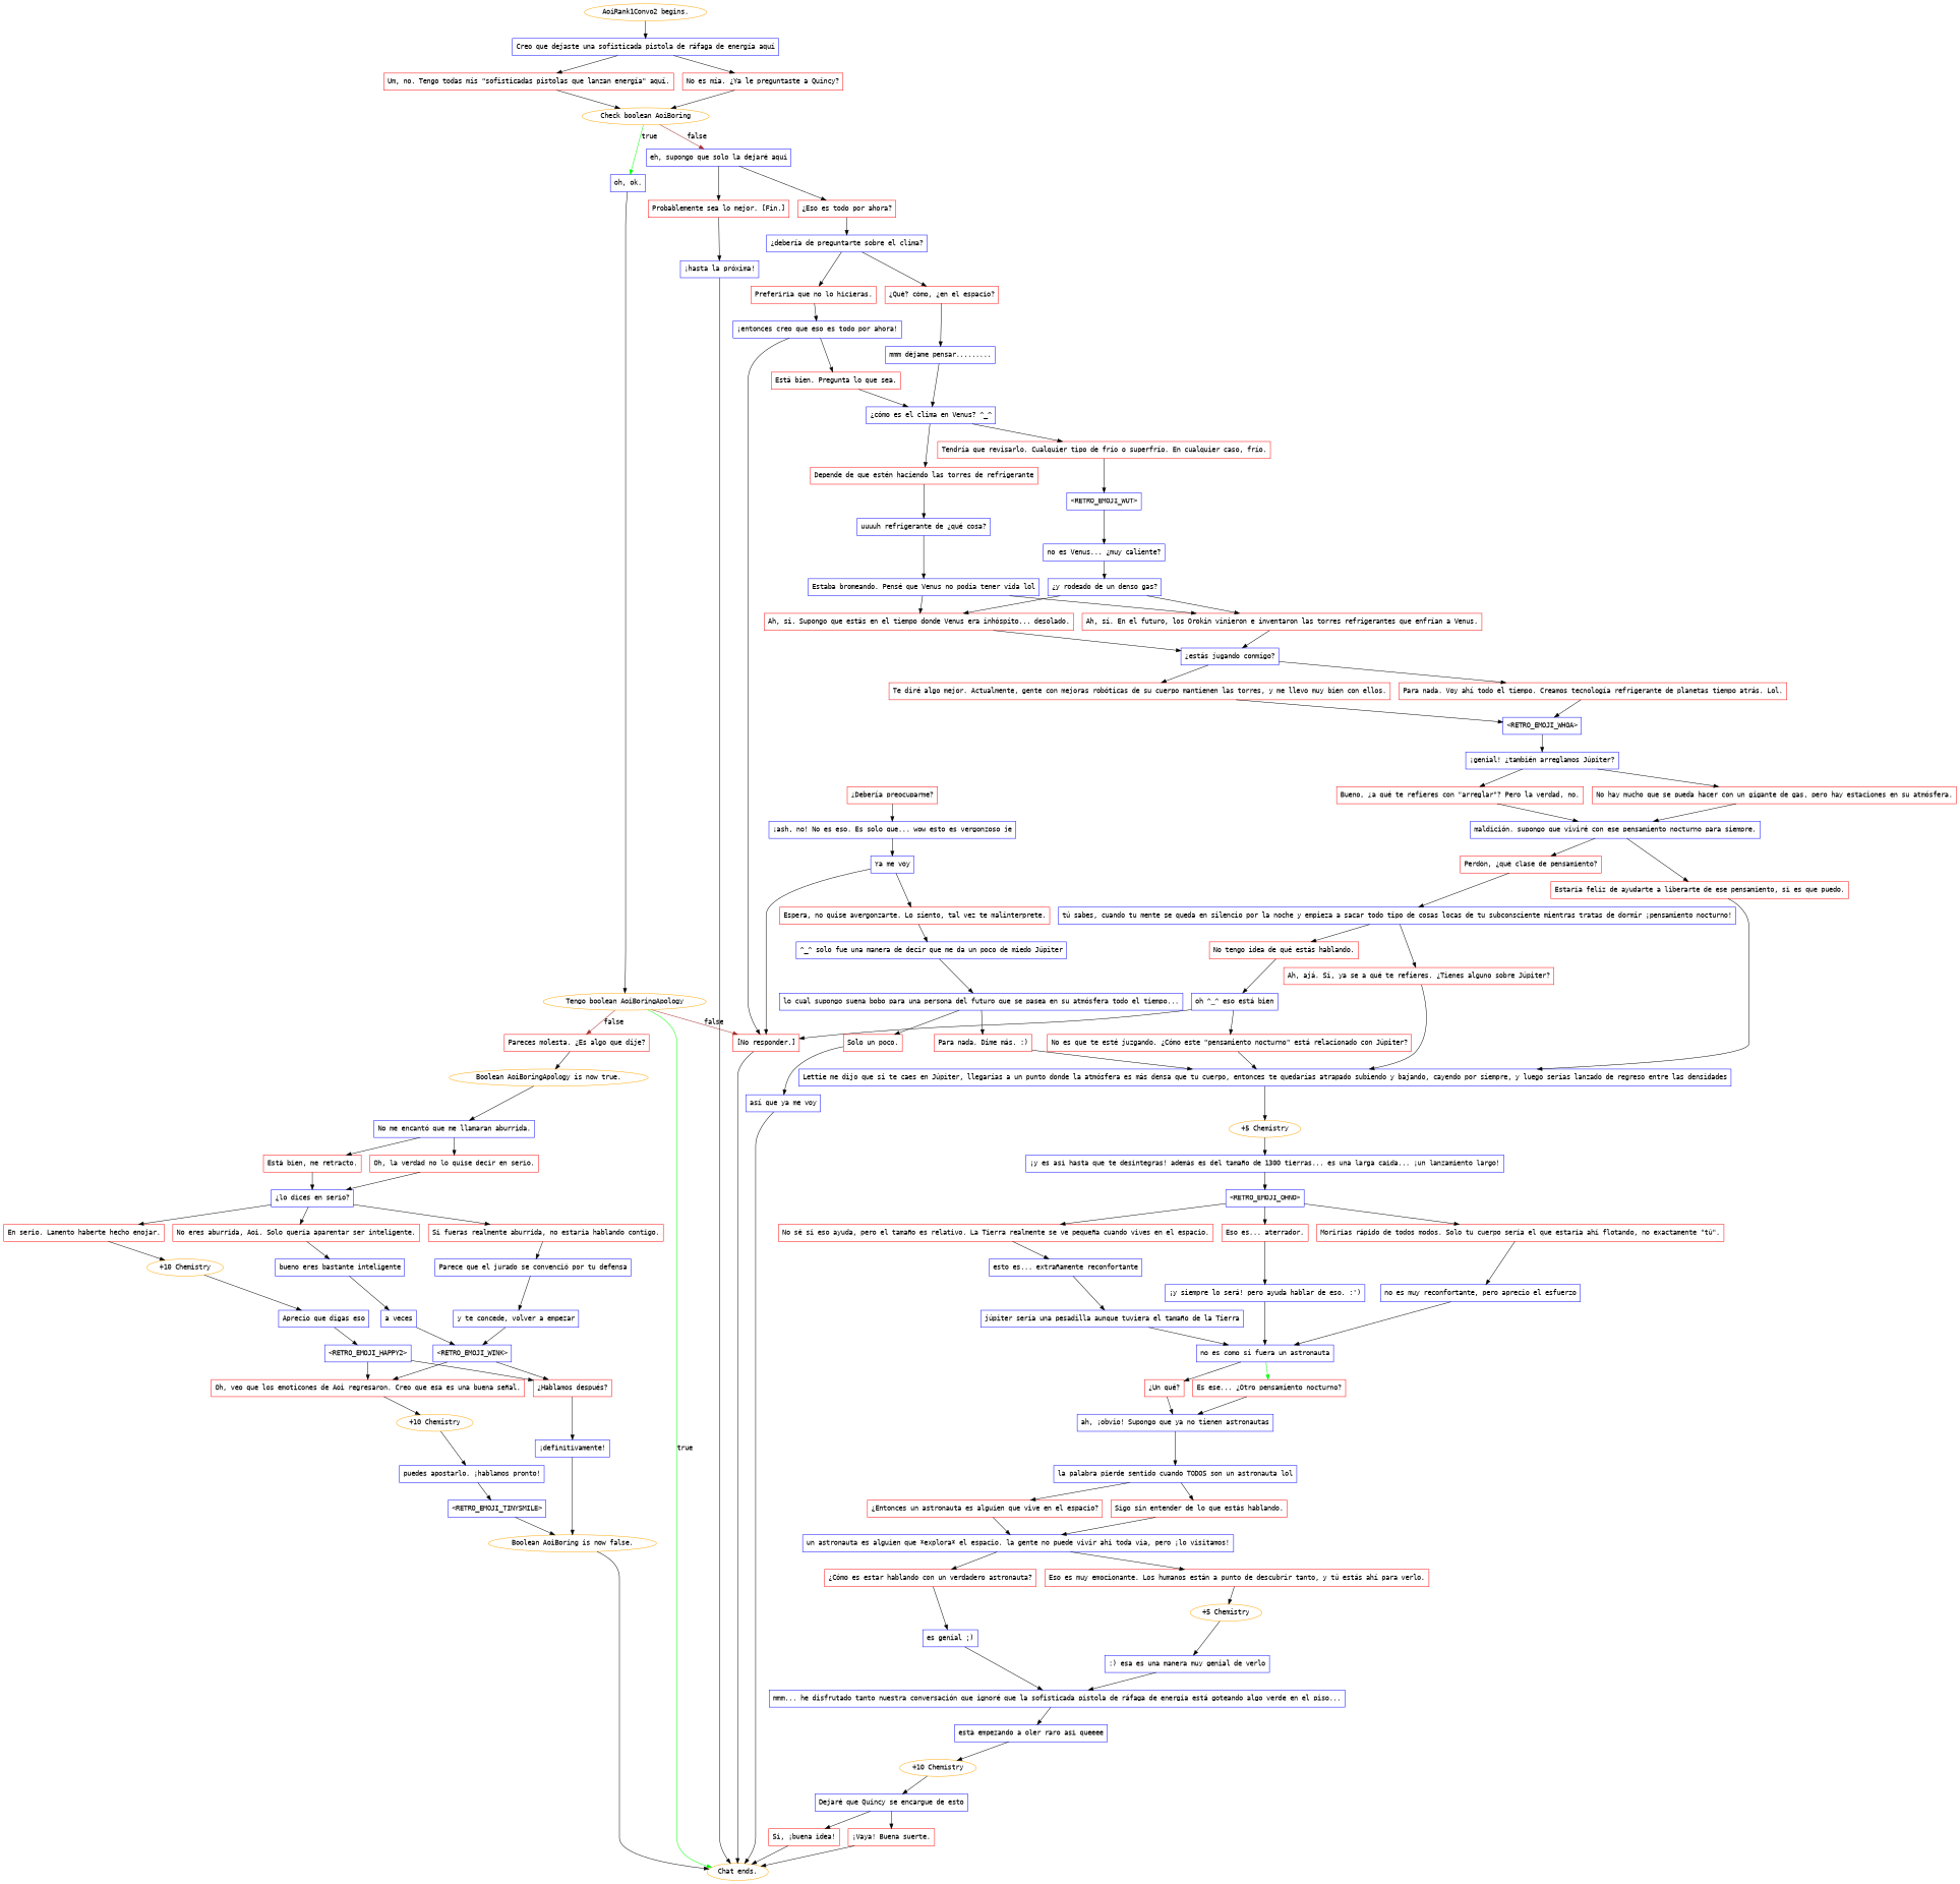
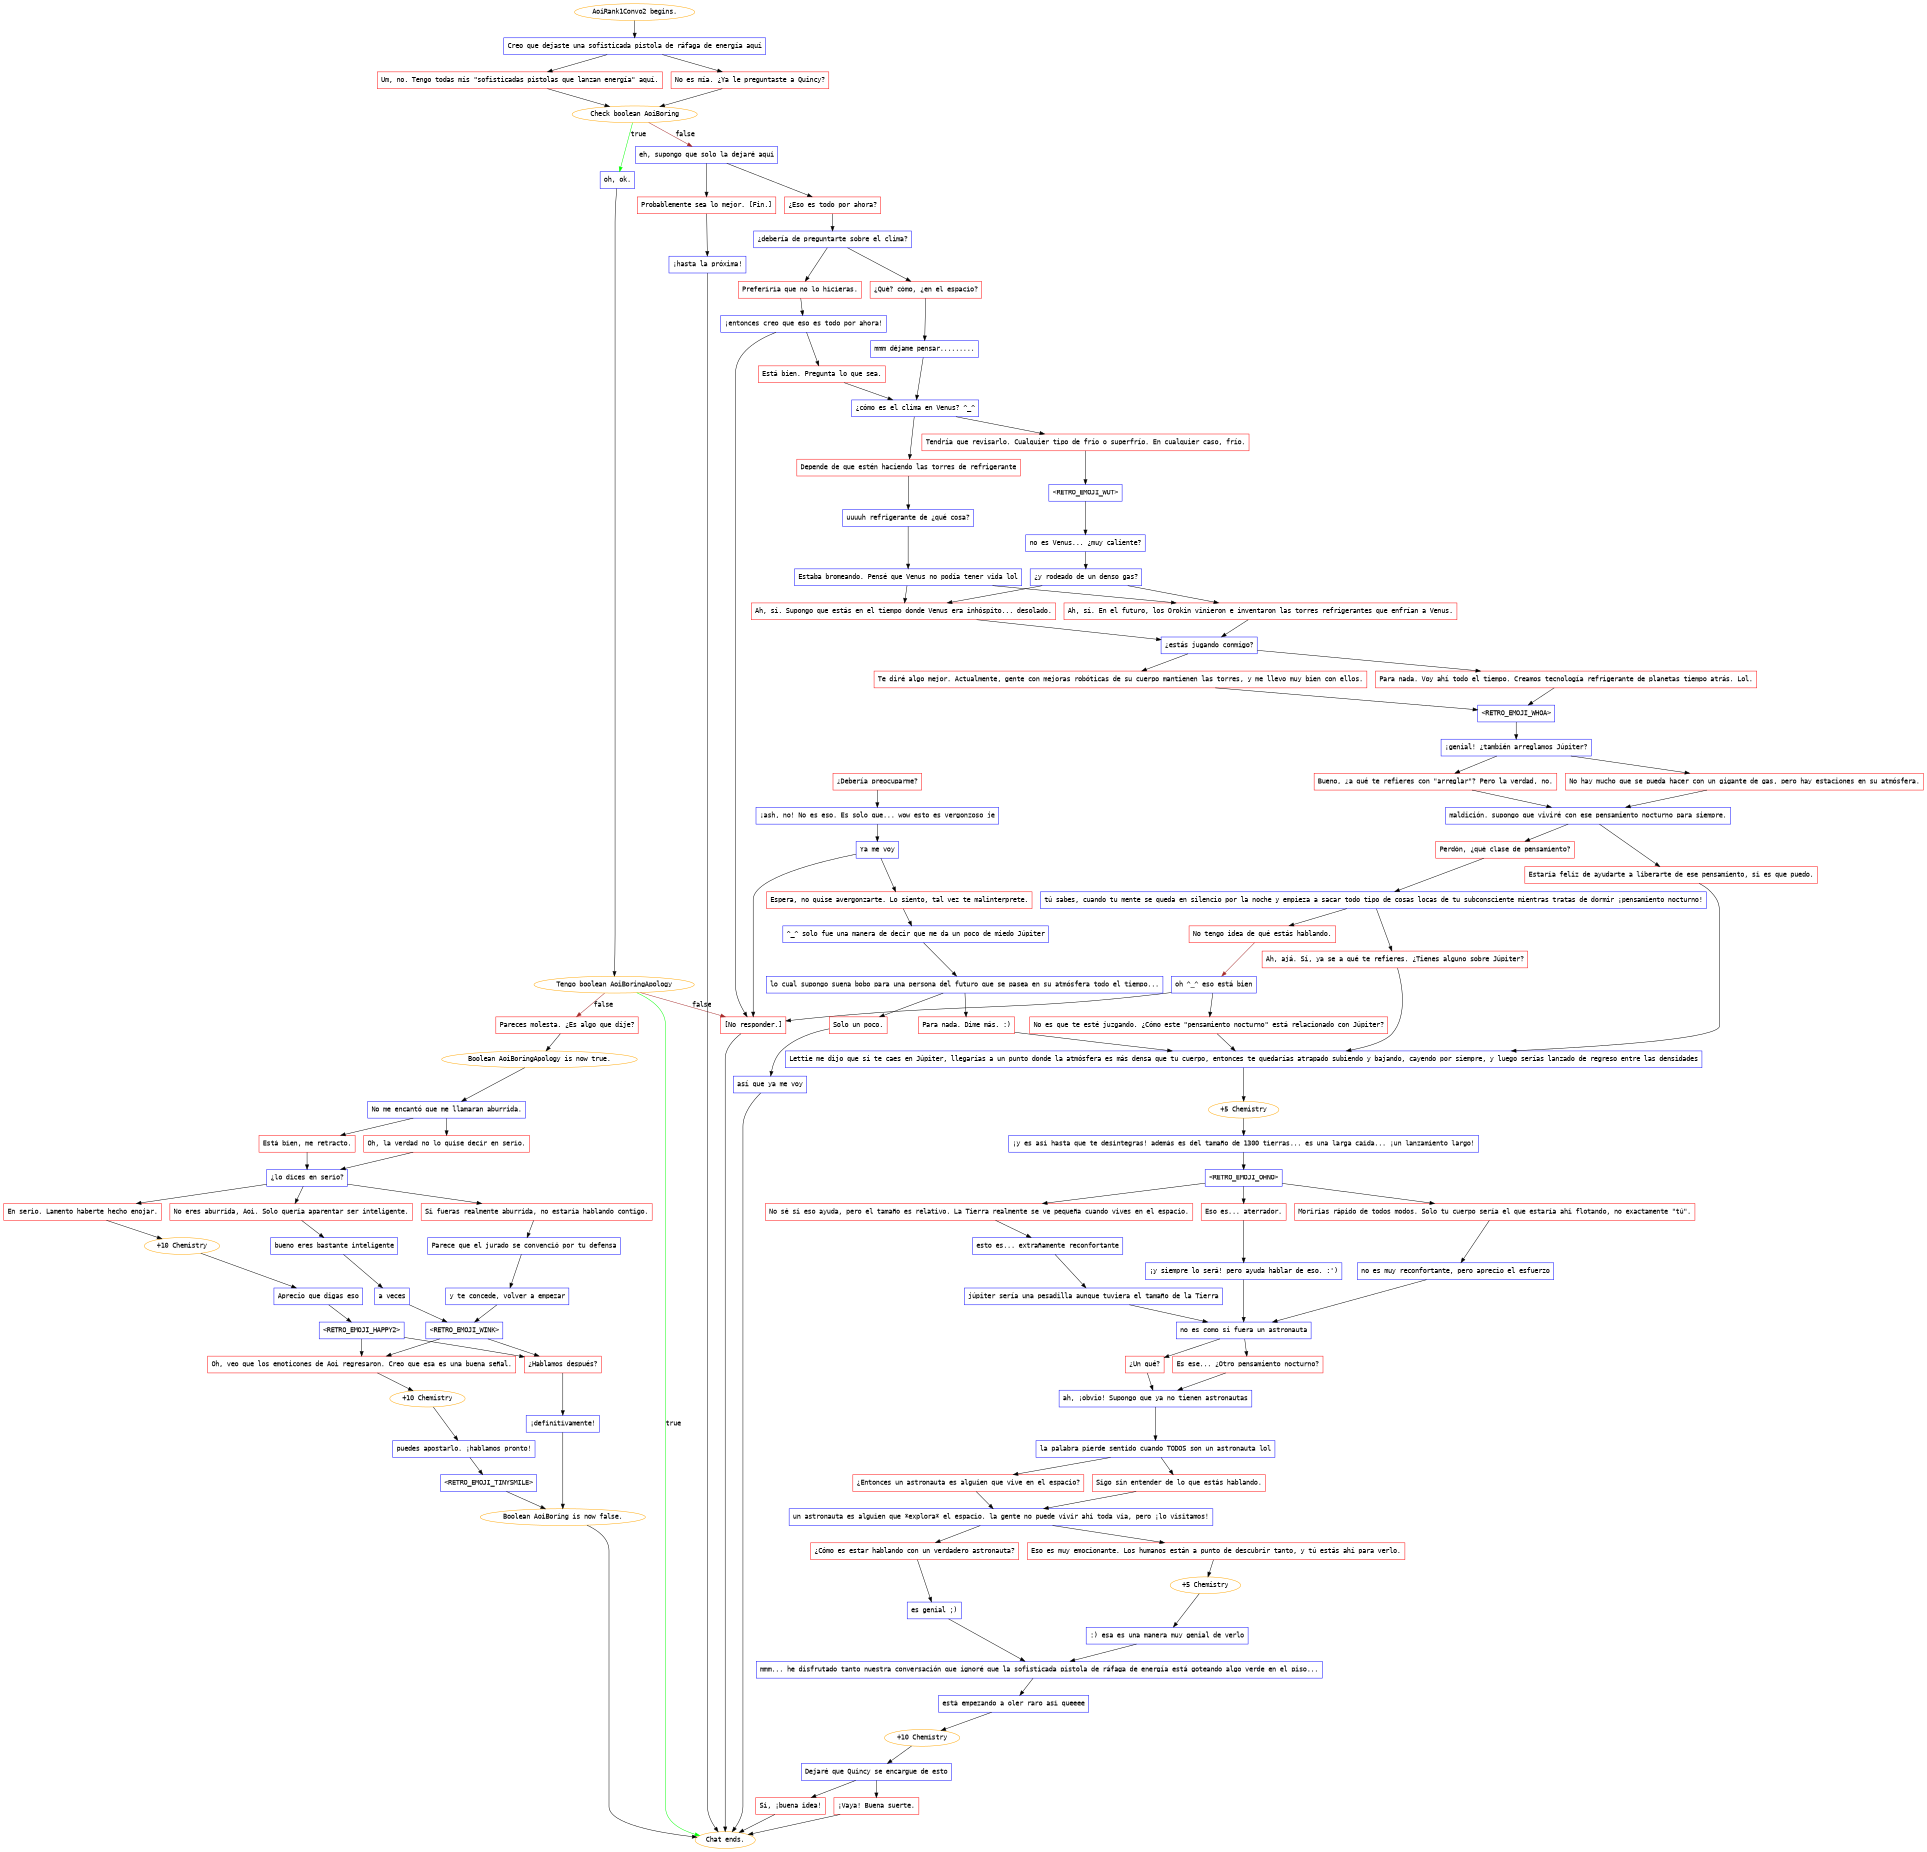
  digraph {
    fontname="DejaVu Sans Mono"
    node [color=blue fontname="DejaVu Sans Mono" shape=box]
    edge [fontname="DejaVu Sans Mono"]
    "AoiRank1Convo2 begins." [color=orange shape=""]
    n2 [label="Creo que dejaste una sofisticada pistola de ráfaga de energía aquí"]
    n3 [color=red label="Um, no. Tengo todas mis \"sofisticadas pistolas que lanzan energía\" aquí."]
    n4 [color=red label="No es mía. ¿Ya le preguntaste a Quincy?"]
    n5 [color=orange label="Check boolean AoiBoring" shape=""]
    n6 [label="oh, ok."]
    n7 [label="eh, supongo que solo la dejaré aquí"]
    n8 [color=orange label="Tengo boolean AoiBoringApology" shape=""]
    n9 [color=red label="¿Eso es todo por ahora?"]
    n10 [color=red label="Probablemente sea lo mejor. [Fin.]"]
    "Chat ends." [color=orange shape=""]
    n12 [color=red label="Pareces molesta. ¿Es algo que dije?"]
    n13 [color=red label="[No responder.]"]
    n14 [label="¿debería de preguntarte sobre el clima?"]
    n15 [label="¡hasta la próxima!"]
    n16 [color=orange label="Boolean AoiBoringApology is now true." shape=""]
    n17 [color=red label="¿Qué? cómo, ¿en el espacio?"]
    n18 [color=red label="Preferiría que no lo hicieras."]
    n19 [label="No me encantó que me llamaran aburrida."]
    n20 [label="mmm déjame pensar........."]
    n21 [label="¡entonces creo que eso es todo por ahora!"]
    n22 [color=red label="Oh, la verdad no lo quise decir en serio."]
    n23 [color=red label="Está bien, me retracto."]
    n24 [label="¿cómo es el clima en Venus? ^_^"]
    n25 [color=red label="Está bien. Pregunta lo que sea."]
    n26 [label="¿lo dices en serio?"]
    n27 [color=red label="Depende de que estén haciendo las torres de refrigerante"]
    n28 [color=red label="Tendría que revisarlo. Cualquier tipo de frío o superfrío. En cualquier caso, frío."]
    n29 [color=red label="En serio. Lamento haberte hecho enojar."]
    n30 [color=red label="No eres aburrida, Aoi. Solo quería aparentar ser inteligente."]
    n31 [color=red label="Si fueras realmente aburrida, no estaría hablando contigo."]
    n32 [label="uuuuh refrigerante de ¿qué cosa?"]
    n33 [label="<RETRO_EMOJI_WUT>"]
    n34 [color=orange label="+10 Chemistry" shape=""]
    n35 [label="bueno eres bastante inteligente"]
    n36 [label="Parece que el jurado se convenció por tu defensa"]
    n37 [label="Estaba bromeando. Pensé que Venus no podía tener vida lol"]
    n38 [label="no es Venus... ¿muy caliente?"]
    n39 [label="Aprecio que digas eso"]
    n40 [label="a veces"]
    n41 [label="y te concede, volver a empezar"]
    n42 [color=red label="Ah, sí. Supongo que estás en el tiempo donde Venus era inhóspito... desolado."]
    n43 [color=red label="Ah, sí. En el futuro, los Orokin vinieron e inventaron las torres refrigerantes que enfrían a Venus."]
    n44 [label="¿y rodeado de un denso gas?"]
    n45 [label="<RETRO_EMOJI_HAPPY2>"]
    n46 [label="<RETRO_EMOJI_WINK>"]
    n47 [label="¿estás jugando conmigo?"]
    n48 [color=red label="¿Hablamos después?"]
    n49 [color=red label="Oh, veo que los emoticones de Aoi regresaron. Creo que esa es una buena señal."]
    n50 [color=red label="Te diré algo mejor. Actualmente, gente con mejoras robóticas de su cuerpo mantienen las torres, y me llevo muy bien con ellos."]
    n51 [color=red label="Para nada. Voy ahí todo el tiempo. Creamos tecnología refrigerante de planetas tiempo atrás. Lol."]
    n52 [label="¡definitivamente!"]
    n53 [color=orange label="+10 Chemistry" shape=""]
    n54 [label="<RETRO_EMOJI_WHOA>"]
    n55 [color=orange label="Boolean AoiBoring is now false." shape=""]
    n56 [label="puedes apostarlo. ¡hablamos pronto!"]
    n57 [label="¡genial! ¿también arreglamos Júpiter?"]
    n58 [label="<RETRO_EMOJI_TINYSMILE>"]
    n59 [color=red label="No hay mucho que se pueda hacer con un gigante de gas, pero hay estaciones en su atmósfera."]
    n60 [color=red label="Bueno, ¿a qué te refieres con \"arreglar\"? Pero la verdad, no."]
    n61 [label="maldición. supongo que viviré con ese pensamiento nocturno para siempre."]
    n62 [color=red label="Estaría feliz de ayudarte a liberarte de ese pensamiento, si es que puedo."]
    n63 [color=red label="Perdón, ¿qué clase de pensamiento?"]
    n64 [label="Lettie me dijo que si te caes en Júpiter, llegarías a un punto donde la atmósfera es más densa que tu cuerpo, entonces te quedarías atrapado subiendo y bajando, cayendo por siempre, y luego serías lanzado de regreso entre las densidades"]
    n65 [label="tú sabes, cuando tu mente se queda en silencio por la noche y empieza a sacar todo tipo de cosas locas de tu subconsciente mientras tratas de dormir ¡pensamiento nocturno!"]
    n66 [color=orange label="+5 Chemistry" shape=""]
    n67 [color=red label="Ah, ajá. Sí, ya se a qué te refieres. ¿Tienes alguno sobre Júpiter?"]
    n68 [color=red label="No tengo idea de qué estás hablando."]
    n69 [label="¡y es así hasta que te desintegras! además es del tamaño de 1300 tierras... es una larga caída... ¡un lanzamiento largo!"]
    n70 [label="oh ^_^ eso está bien"]
    n71 [label="<RETRO_EMOJI_OHNO>"]
    n72 [color=red label="No es que te esté juzgando. ¿Cómo este \"pensamiento nocturno\" está relacionado con Júpiter?"]
    n73 [color=red label="Eso es... aterrador."]
    n74 [color=red label="Morirías rápido de todos modos. Solo tu cuerpo sería el que estaría ahí flotando, no exactamente \"tú\"."]
    n75 [color=red label="No sé si eso ayuda, pero el tamaño es relativo. La Tierra realmente se ve pequeña cuando vives en el espacio."]
    n76 [color=red label="¿Debería preocuparme?"]
    n77 [label="¡ash, no! No es eso. Es solo que... wow esto es vergonzoso je"]
    n78 [label="¡y siempre lo será! pero ayuda hablar de eso. :')"]
    n79 [label="no es muy reconfortante, pero aprecio el esfuerzo"]
    n80 [label="esto es... extrañamente reconfortante"]
    n81 [label="Ya me voy"]
    n82 [label="no es como si fuera un astronauta"]
    n83 [label="júpiter sería una pesadilla aunque tuviera el tamaño de la Tierra"]
    n84 [color=red label="Espera, no quise avergonzarte. Lo siento, tal vez te malinterprete."]
    n85 [color=red label="¿Un qué?"]
    n86 [color=red label="Es ese... ¿Otro pensamiento nocturno?"]
    n87 [label="^_^ solo fue una manera de decir que me da un poco de miedo Júpiter"]
    n88 [label="ah, ¡obvio! Supongo que ya no tienen astronautas"]
    n89 [label="lo cual supongo suena bobo para una persona del futuro que se pasea en su atmósfera todo el tiempo..."]
    n90 [label="la palabra pierde sentido cuando TODOS son un astronauta lol"]
    n91 [color=red label="Para nada. Dime más. :)"]
    n92 [color=red label="Solo un poco."]
    n93 [color=red label="¿Entonces un astronauta es alguien que vive en el espacio?"]
    n94 [color=red label="Sigo sin entender de lo que estás hablando."]
    n95 [label="así que ya me voy"]
    n96 [label="un astronauta es alguien que *explora* el espacio. la gente no puede vivir ahí toda vía, pero ¡lo visitamos!"]
    n97 [color=red label="Eso es muy emocionante. Los humanos están a punto de descubrir tanto, y tú estás ahí para verlo."]
    n98 [color=red label="¿Cómo es estar hablando con un verdadero astronauta?"]
    n99 [color=orange label="+5 Chemistry" shape=""]
    n100 [label="es genial ;)"]
    n101 [label=":) esa es una manera muy genial de verlo"]
    n102 [label="mmm... he disfrutado tanto nuestra conversación que ignoré que la sofisticada pistola de ráfaga de energía está goteando algo verde en el piso..."]
    n103 [label="está empezando a oler raro así queeee"]
    n104 [color=orange label="+10 Chemistry" shape=""]
    n105 [label="Dejaré que Quincy se encargue de esto"]
    n106 [color=red label="¡Vaya! Buena suerte."]
    n107 [color=red label="Sí, ¡buena idea!"]
    "AoiRank1Convo2 begins." -> n2
    n2 -> n3
    n2 -> n4
    n3 -> n5
    n4 -> n5
    n5 -> n6 [color=green label=true]
    n5 -> n7 [color=brown label=false]
    n6 -> n8
    n7 -> n9
    n7 -> n10
    n8 -> "Chat ends." [color=green label=true]
    n8 -> n12 [color=brown label=false]
    n8 -> n13 [color=brown label=false]
    n9 -> n14
    n10 -> n15
    n12 -> n16
    n13 -> "Chat ends."
    n14 -> n17
    n14 -> n18
    n15 -> "Chat ends."
    n16 -> n19
    n17 -> n20
    n18 -> n21
    n19 -> n22
    n19 -> n23
    n20 -> n24
    n21 -> n13
    n21 -> n25
    n22 -> n26
    n23 -> n26
    n24 -> n27
    n24 -> n28
    n25 -> n24
    n26 -> n29
    n26 -> n30
    n26 -> n31
    n27 -> n32
    n28 -> n33
    n29 -> n34
    n30 -> n35
    n31 -> n36
    n32 -> n37
    n33 -> n38
    n34 -> n39
    n35 -> n40
    n36 -> n41
    n37 -> n42
    n37 -> n43
    n38 -> n44
    n39 -> n45
    n40 -> n46
    n41 -> n46
    n42 -> n47
    n43 -> n47
    n44 -> n42
    n44 -> n43
    n45 -> n48
    n45 -> n49
    n46 -> n48
    n46 -> n49
    n47 -> n50
    n47 -> n51
    n48 -> n52
    n49 -> n53
    n50 -> n54
    n51 -> n54
    n52 -> n55
    n53 -> n56
    n54 -> n57
    n55 -> "Chat ends."
    n56 -> n58
    n57 -> n59
    n57 -> n60
    n58 -> n55
    n59 -> n61
    n60 -> n61
    n61 -> n62
    n61 -> n63
    n62 -> n64
    n63 -> n65
    n64 -> n66
    n65 -> n67
    n65 -> n68
    n66 -> n69
    n67 -> n64
-   n68 -> n70
+   n68 -> n70 [color=brown]
    n69 -> n71
    n70 -> n13
    n70 -> n72
    n71 -> n73
    n71 -> n74
    n71 -> n75
    n72 -> n64
    n73 -> n78
    n74 -> n79
    n75 -> n80
    n76 -> n77
    n77 -> n81
    n78 -> n82
    n79 -> n82
    n80 -> n83
    n81 -> n13
    n81 -> n84
    n82 -> n85
-   n82 -> n86 [color=green]
+   n82 -> n86
    n83 -> n82
    n84 -> n87
    n85 -> n88
    n86 -> n88
    n87 -> n89
    n88 -> n90
    n89 -> n91
    n89 -> n92
    n90 -> n93
    n90 -> n94
    n91 -> n64
    n92 -> n95
    n93 -> n96
    n94 -> n96
    n95 -> "Chat ends."
    n96 -> n97
    n96 -> n98
    n97 -> n99
    n98 -> n100
    n99 -> n101
    n100 -> n102
    n101 -> n102
    n102 -> n103
    n103 -> n104
    n104 -> n105
    n105 -> n106
    n105 -> n107
    n106 -> "Chat ends."
    n107 -> "Chat ends."
  }
